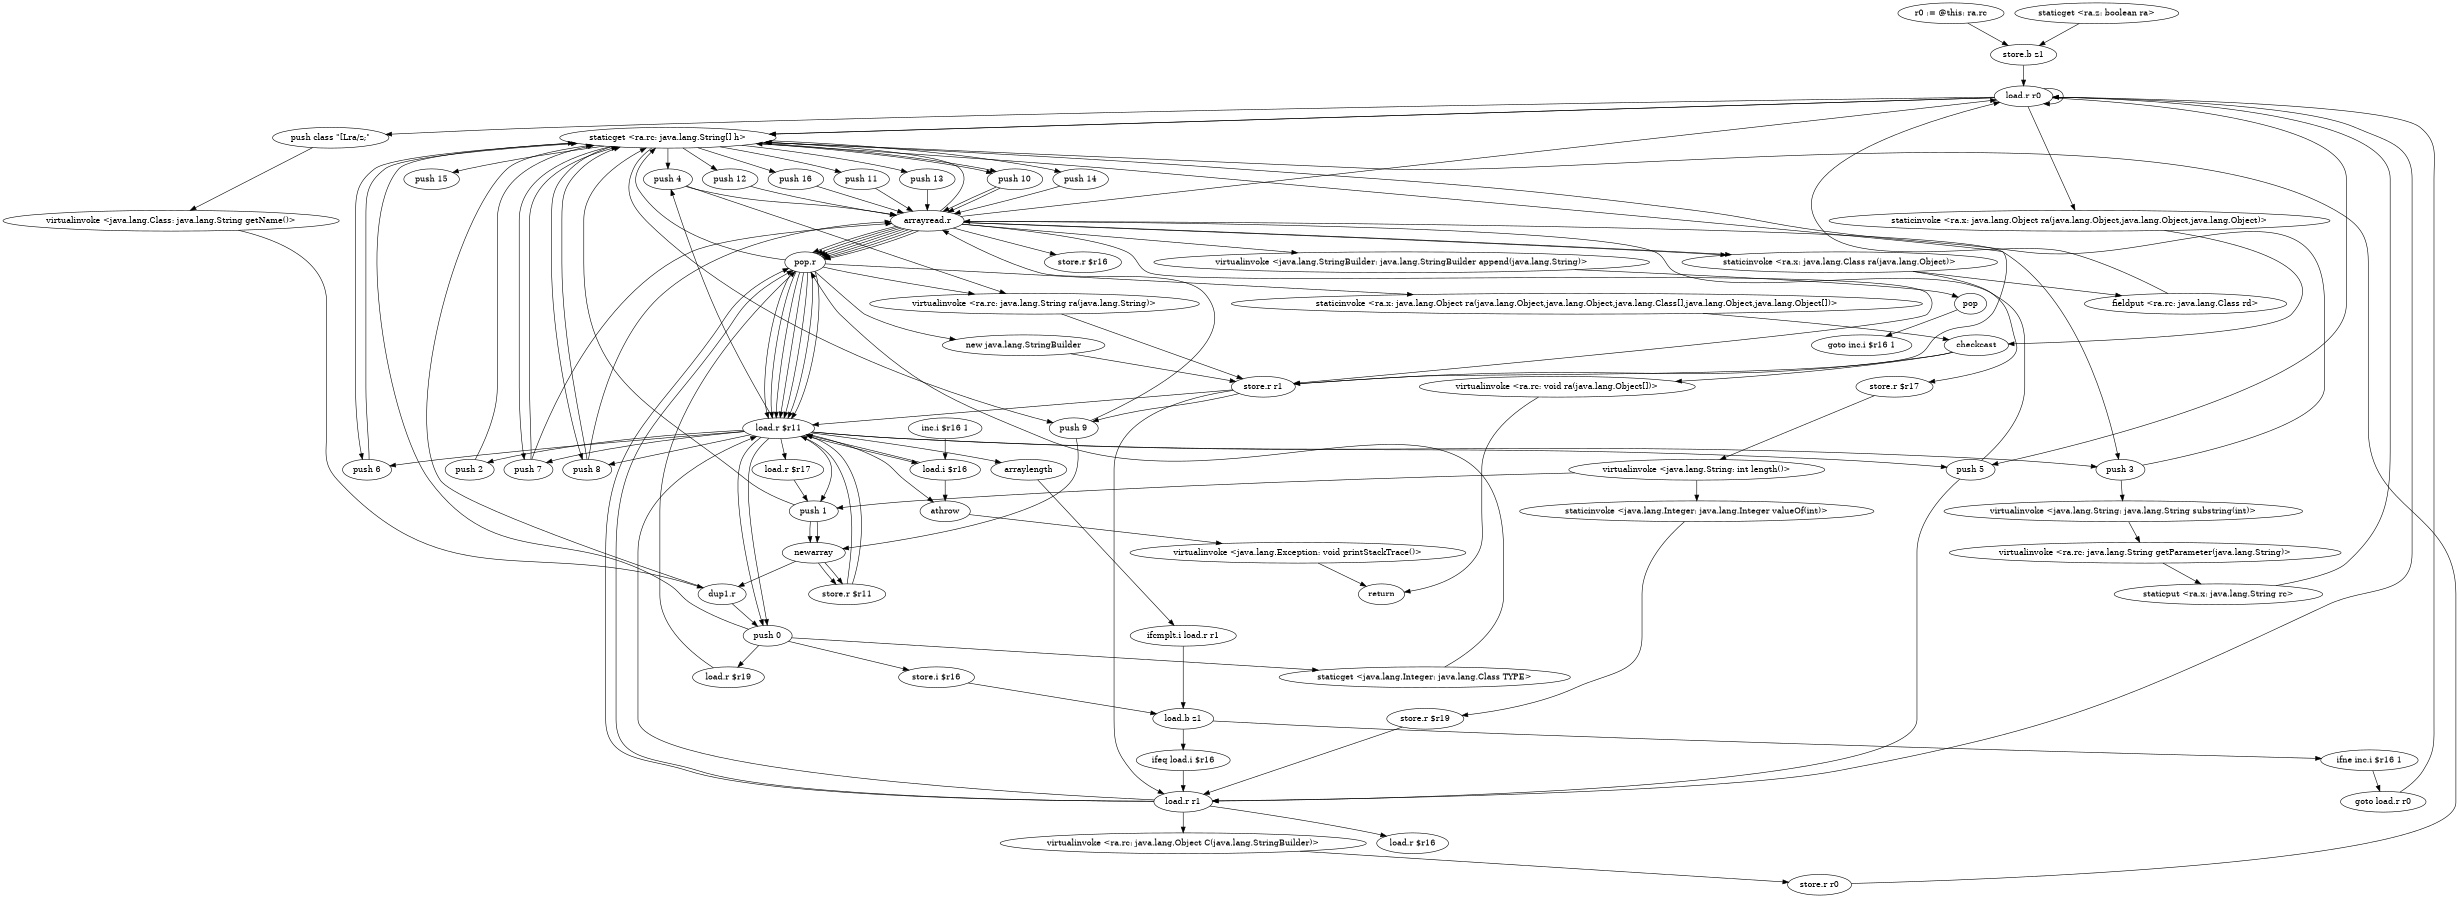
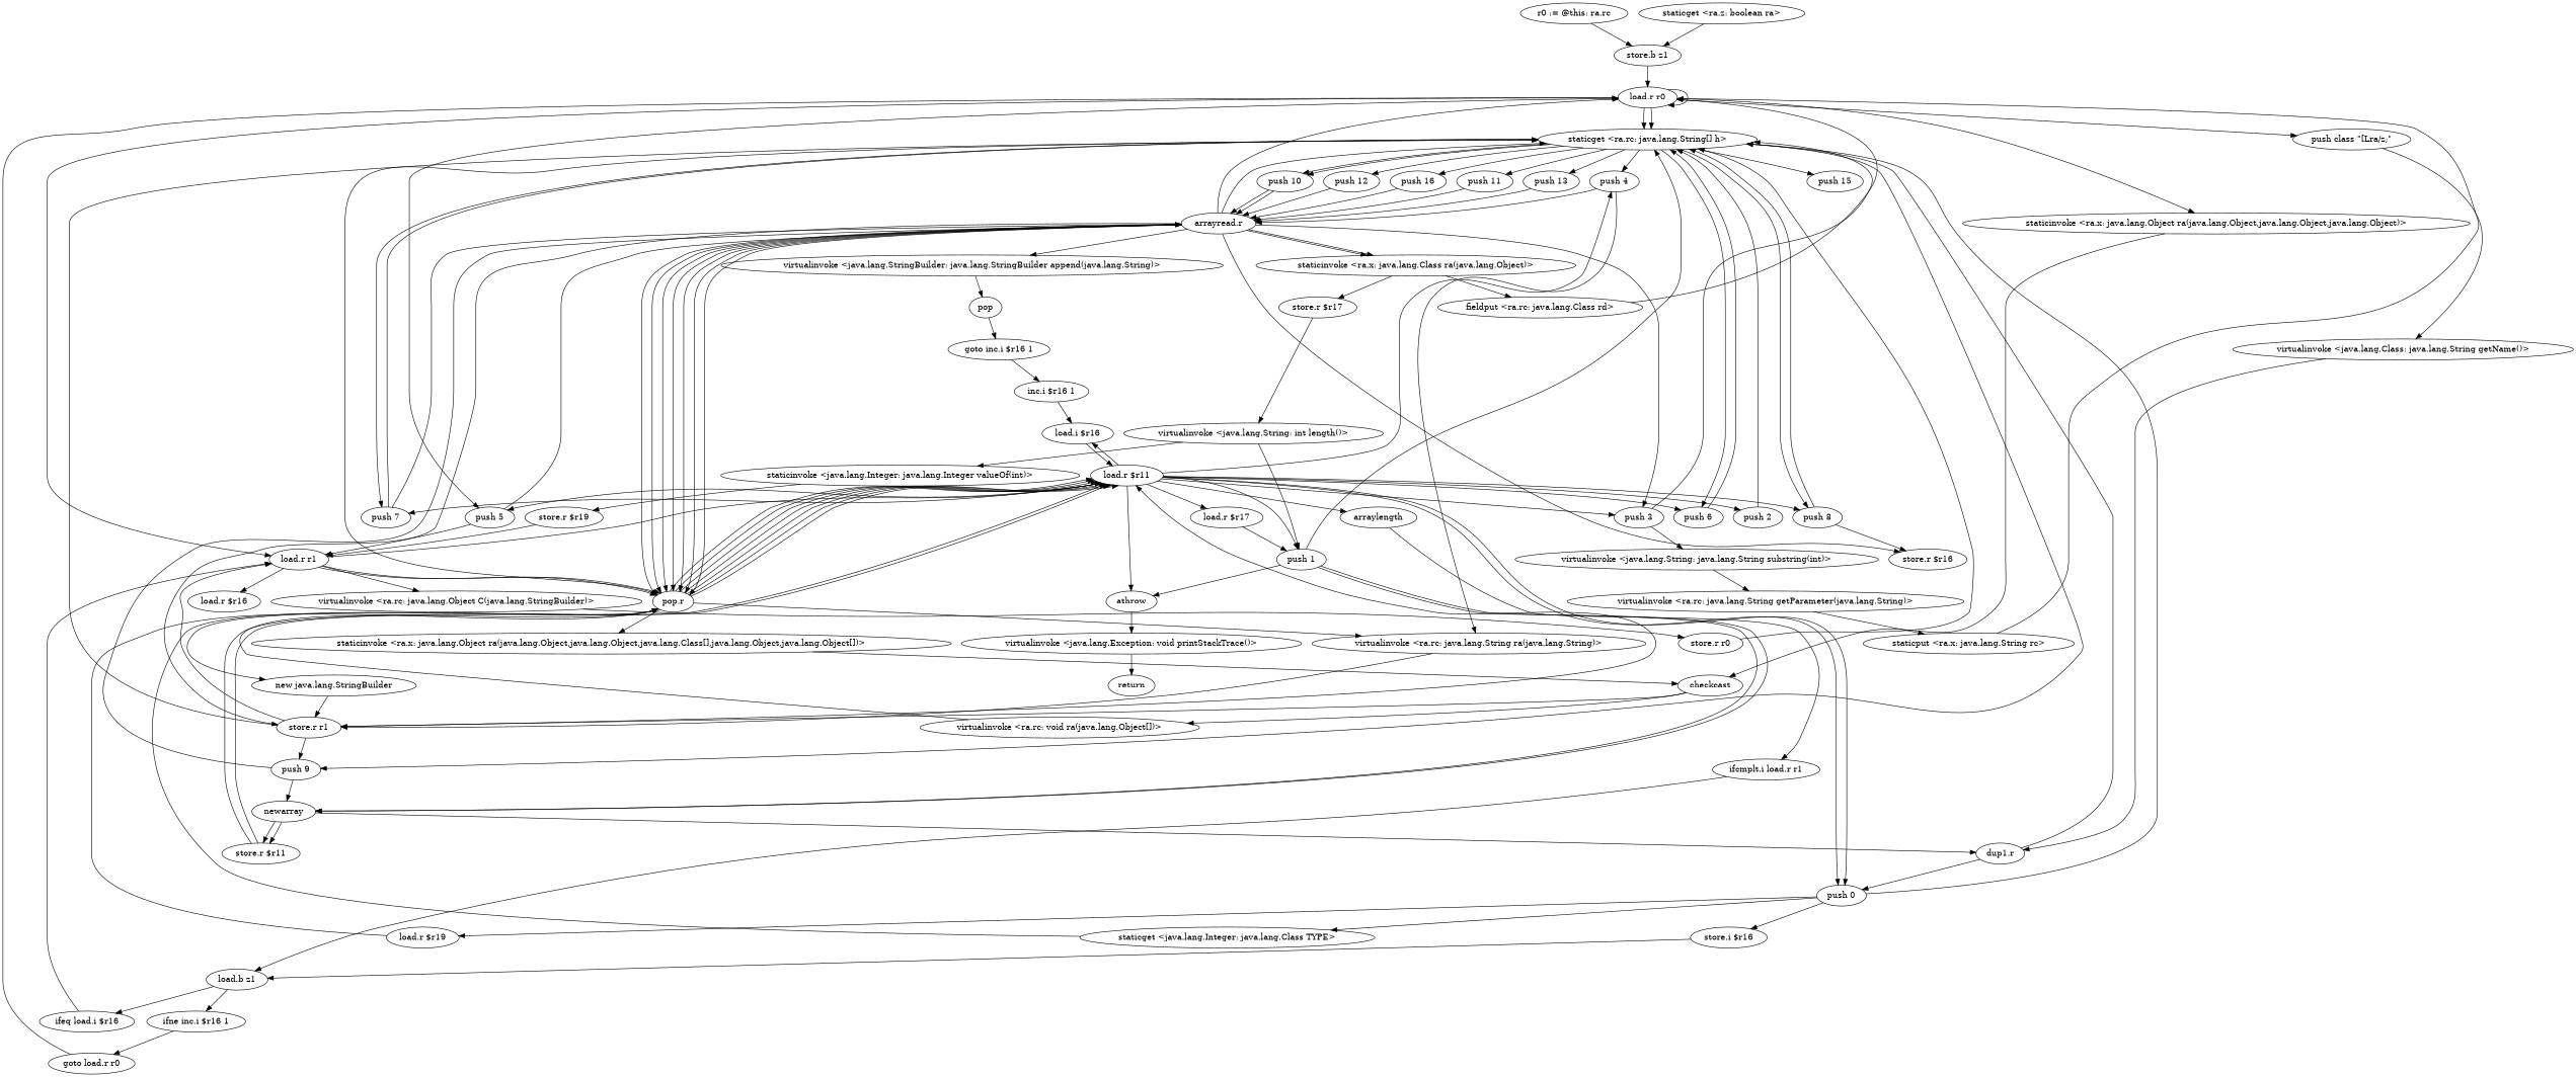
  digraph {
    "r0 := @this: ra.rc"
    "store.b z1"
    "staticget <ra.z: boolean ra>"
    "load.r r0"
    "staticget <ra.rc: java.lang.String[] h>"
    "push class \"[Lra/z;\""
    "load.r r1"
    "staticinvoke <ra.x: java.lang.Object ra(java.lang.Object,java.lang.Object,java.lang.Object)>"
    "push 5"
    "push 4"
    "push 10"
    "push 9"
    "push 8"
-   "push 14"
    "push 12"
    "push 16"
    "push 6"
    "push 11"
    "push 7"
    "push 13"
    "push 15"
    "virtualinvoke <java.lang.Class: java.lang.String getName()>"
    n23 [label="pop.r"]
    "load.r $r11"
    "load.r $r16"
    "virtualinvoke <ra.rc: java.lang.Object C(java.lang.StringBuilder)>"
    checkcast
    "arrayread.r"
    "virtualinvoke <ra.rc: java.lang.String ra(java.lang.String)>"
    newarray
    "staticinvoke <ra.x: java.lang.Class ra(java.lang.Object)>"
    "store.r r1"
    "store.r $r16"
    "push 3"
    "virtualinvoke <java.lang.StringBuilder: java.lang.StringBuilder append(java.lang.String)>"
    "fieldput <ra.rc: java.lang.Class rd>"
    "store.r $r17"
    "staticinvoke <ra.x: java.lang.Object ra(java.lang.Object,java.lang.Object,java.lang.Class[],java.lang.Object,java.lang.Object[])>"
    "new java.lang.StringBuilder"
    "virtualinvoke <java.lang.String: java.lang.String substring(int)>"
    pop
    "virtualinvoke <java.lang.String: int length()>"
    "dup1.r"
    "push 0"
    "staticget <java.lang.Integer: java.lang.Class TYPE>"
    "load.r $r19"
    "store.i $r16"
    "push 1"
    "load.r $r17"
    "push 2"
    "load.i $r16"
    athrow
    arraylength
    "store.r $r11"
    "virtualinvoke <java.lang.Exception: void printStackTrace()>"
    "ifcmplt.i load.r r1"
    "load.b z1"
    "staticinvoke <java.lang.Integer: java.lang.Integer valueOf(int)>"
    "store.r $r19"
    "store.r r0"
    "virtualinvoke <ra.rc: void ra(java.lang.Object[])>"
    return
    "virtualinvoke <ra.rc: java.lang.String getParameter(java.lang.String)>"
    "ifeq load.i $r16"
    "ifne inc.i $r16 1"
    "goto load.r r0"
    "goto inc.i $r16 1"
    "inc.i $r16 1"
    "staticput <ra.x: java.lang.String rc>"
    "r0 := @this: ra.rc" -> "store.b z1"
    "store.b z1" -> "load.r r0"
    "staticget <ra.z: boolean ra>" -> "store.b z1"
    "load.r r0" -> "load.r r0"
    "load.r r0" -> "staticget <ra.rc: java.lang.String[] h>"
    "load.r r0" -> "staticget <ra.rc: java.lang.String[] h>"
    "load.r r0" -> "push class \"[Lra/z;\""
    "load.r r0" -> "load.r r1"
    "load.r r0" -> "staticinvoke <ra.x: java.lang.Object ra(java.lang.Object,java.lang.Object,java.lang.Object)>"
    "load.r r0" -> "push 5"
    "staticget <ra.rc: java.lang.String[] h>" -> "push 4"
    "staticget <ra.rc: java.lang.String[] h>" -> "push 10"
    "staticget <ra.rc: java.lang.String[] h>" -> "push 10"
    "staticget <ra.rc: java.lang.String[] h>" -> "push 9"
    "staticget <ra.rc: java.lang.String[] h>" -> "push 8"
-   "staticget <ra.rc: java.lang.String[] h>" -> "push 14"
    "staticget <ra.rc: java.lang.String[] h>" -> "push 12"
    "staticget <ra.rc: java.lang.String[] h>" -> "push 16"
    "staticget <ra.rc: java.lang.String[] h>" -> "push 6"
    "staticget <ra.rc: java.lang.String[] h>" -> "push 11"
    "staticget <ra.rc: java.lang.String[] h>" -> "push 7"
    "staticget <ra.rc: java.lang.String[] h>" -> "push 13"
    "staticget <ra.rc: java.lang.String[] h>" -> "push 15"
    "push class \"[Lra/z;\"" -> "virtualinvoke <java.lang.Class: java.lang.String getName()>"
    "load.r r1" -> n23
    "load.r r1" -> n23
    "load.r r1" -> "load.r $r11"
    "load.r r1" -> "load.r $r16"
    "load.r r1" -> "virtualinvoke <ra.rc: java.lang.Object C(java.lang.StringBuilder)>"
    "staticinvoke <ra.x: java.lang.Object ra(java.lang.Object,java.lang.Object,java.lang.Object)>" -> checkcast
    "push 5" -> "load.r r1"
    "push 5" -> "arrayread.r"
    "push 4" -> "arrayread.r"
    "push 4" -> "virtualinvoke <ra.rc: java.lang.String ra(java.lang.String)>"
    "push 10" -> "arrayread.r"
    "push 10" -> "arrayread.r"
    "push 9" -> "arrayread.r"
    "push 9" -> newarray
    "push 8" -> "staticget <ra.rc: java.lang.String[] h>"
-   "push 8" -> "arrayread.r"
-   "push 14" -> "arrayread.r"
+   "push 8" -> "store.r $r16"
    "push 12" -> "arrayread.r"
    "push 16" -> "arrayread.r"
    "push 6" -> "staticget <ra.rc: java.lang.String[] h>"
    "push 11" -> "arrayread.r"
    "push 7" -> "staticget <ra.rc: java.lang.String[] h>"
    "push 7" -> "arrayread.r"
    "push 13" -> "arrayread.r"
    "virtualinvoke <java.lang.Class: java.lang.String getName()>" -> "dup1.r"
    n23 -> "staticget <ra.rc: java.lang.String[] h>"
    n23 -> "load.r $r11"
    n23 -> "load.r $r11"
    n23 -> "load.r $r11"
    n23 -> "load.r $r11"
    n23 -> "load.r $r11"
    n23 -> "load.r $r11"
    n23 -> "load.r $r11"
    n23 -> "virtualinvoke <ra.rc: java.lang.String ra(java.lang.String)>"
    n23 -> "staticinvoke <ra.x: java.lang.Object ra(java.lang.Object,java.lang.Object,java.lang.Class[],java.lang.Object,java.lang.Object[])>"
    n23 -> "new java.lang.StringBuilder"
    "load.r $r11" -> "push 5"
    "load.r $r11" -> "push 4"
    "load.r $r11" -> "push 8"
    "load.r $r11" -> "push 6"
    "load.r $r11" -> "push 7"
    "load.r $r11" -> "push 3"
    "load.r $r11" -> "push 0"
    "load.r $r11" -> "push 0"
    "load.r $r11" -> "push 1"
    "load.r $r11" -> "load.r $r17"
    "load.r $r11" -> "push 2"
    "load.r $r11" -> "load.i $r16"
    "load.r $r11" -> athrow
    "load.r $r11" -> arraylength
    "virtualinvoke <ra.rc: java.lang.Object C(java.lang.StringBuilder)>" -> "store.r r0"
    checkcast -> "store.r r1"
    checkcast -> "virtualinvoke <ra.rc: void ra(java.lang.Object[])>"
    "arrayread.r" -> "load.r r0"
    "arrayread.r" -> "staticget <ra.rc: java.lang.String[] h>"
    "arrayread.r" -> n23
    "arrayread.r" -> n23
    "arrayread.r" -> n23
    "arrayread.r" -> n23
    "arrayread.r" -> n23
    "arrayread.r" -> n23
    "arrayread.r" -> n23
    "arrayread.r" -> "staticinvoke <ra.x: java.lang.Class ra(java.lang.Object)>"
    "arrayread.r" -> "staticinvoke <ra.x: java.lang.Class ra(java.lang.Object)>"
    "arrayread.r" -> "store.r r1"
    "arrayread.r" -> "store.r $r16"
    "arrayread.r" -> "push 3"
    "arrayread.r" -> "virtualinvoke <java.lang.StringBuilder: java.lang.StringBuilder append(java.lang.String)>"
    "virtualinvoke <ra.rc: java.lang.String ra(java.lang.String)>" -> "store.r r1"
    newarray -> "dup1.r"
    newarray -> "store.r $r11"
    newarray -> "store.r $r11"
    "staticinvoke <ra.x: java.lang.Class ra(java.lang.Object)>" -> "fieldput <ra.rc: java.lang.Class rd>"
    "staticinvoke <ra.x: java.lang.Class ra(java.lang.Object)>" -> "store.r $r17"
    "store.r r1" -> "staticget <ra.rc: java.lang.String[] h>"
    "store.r r1" -> "load.r r1"
    "store.r r1" -> "push 9"
    "store.r r1" -> "load.r $r11"
    "push 3" -> "staticget <ra.rc: java.lang.String[] h>"
    "push 3" -> "virtualinvoke <java.lang.String: java.lang.String substring(int)>"
    "virtualinvoke <java.lang.StringBuilder: java.lang.StringBuilder append(java.lang.String)>" -> pop
    "fieldput <ra.rc: java.lang.Class rd>" -> "load.r r0"
    "store.r $r17" -> "virtualinvoke <java.lang.String: int length()>"
    "staticinvoke <ra.x: java.lang.Object ra(java.lang.Object,java.lang.Object,java.lang.Class[],java.lang.Object,java.lang.Object[])>" -> checkcast
    "new java.lang.StringBuilder" -> "store.r r1"
    "virtualinvoke <java.lang.String: java.lang.String substring(int)>" -> "virtualinvoke <ra.rc: java.lang.String getParameter(java.lang.String)>"
    pop -> "goto inc.i $r16 1"
    "virtualinvoke <java.lang.String: int length()>" -> "push 1"
    "virtualinvoke <java.lang.String: int length()>" -> "staticinvoke <java.lang.Integer: java.lang.Integer valueOf(int)>"
    "dup1.r" -> "staticget <ra.rc: java.lang.String[] h>"
    "dup1.r" -> "push 0"
    "push 0" -> "staticget <ra.rc: java.lang.String[] h>"
    "push 0" -> "staticget <java.lang.Integer: java.lang.Class TYPE>"
    "push 0" -> "load.r $r19"
    "push 0" -> "store.i $r16"
    "staticget <java.lang.Integer: java.lang.Class TYPE>" -> n23
    "load.r $r19" -> n23
    "store.i $r16" -> "load.b z1"
    "push 1" -> "staticget <ra.rc: java.lang.String[] h>"
    "push 1" -> newarray
    "push 1" -> newarray
    "load.r $r17" -> "push 1"
    "push 2" -> "staticget <ra.rc: java.lang.String[] h>"
    "load.i $r16" -> "load.r $r11"
-   "load.i $r16" -> athrow
+   "push 1" -> athrow
    athrow -> "virtualinvoke <java.lang.Exception: void printStackTrace()>"
    arraylength -> "ifcmplt.i load.r r1"
    "store.r $r11" -> "load.r $r11"
    "store.r $r11" -> "load.r $r11"
    "virtualinvoke <java.lang.Exception: void printStackTrace()>" -> return
    "ifcmplt.i load.r r1" -> "load.b z1"
    "load.b z1" -> "ifeq load.i $r16"
    "load.b z1" -> "ifne inc.i $r16 1"
    "staticinvoke <java.lang.Integer: java.lang.Integer valueOf(int)>" -> "store.r $r19"
    "store.r $r19" -> "load.r r1"
    "store.r r0" -> "staticget <ra.rc: java.lang.String[] h>"
-   "virtualinvoke <ra.rc: void ra(java.lang.Object[])>" -> return
+   "virtualinvoke <ra.rc: void ra(java.lang.Object[])>" -> n23
    "virtualinvoke <ra.rc: java.lang.String getParameter(java.lang.String)>" -> "staticput <ra.x: java.lang.String rc>"
    "ifeq load.i $r16" -> "load.r r1"
    "ifne inc.i $r16 1" -> "goto load.r r0"
    "goto load.r r0" -> "load.r r0"
+   "goto inc.i $r16 1" -> "inc.i $r16 1"
    "inc.i $r16 1" -> "load.i $r16"
    "staticput <ra.x: java.lang.String rc>" -> "load.r r0"
  }
